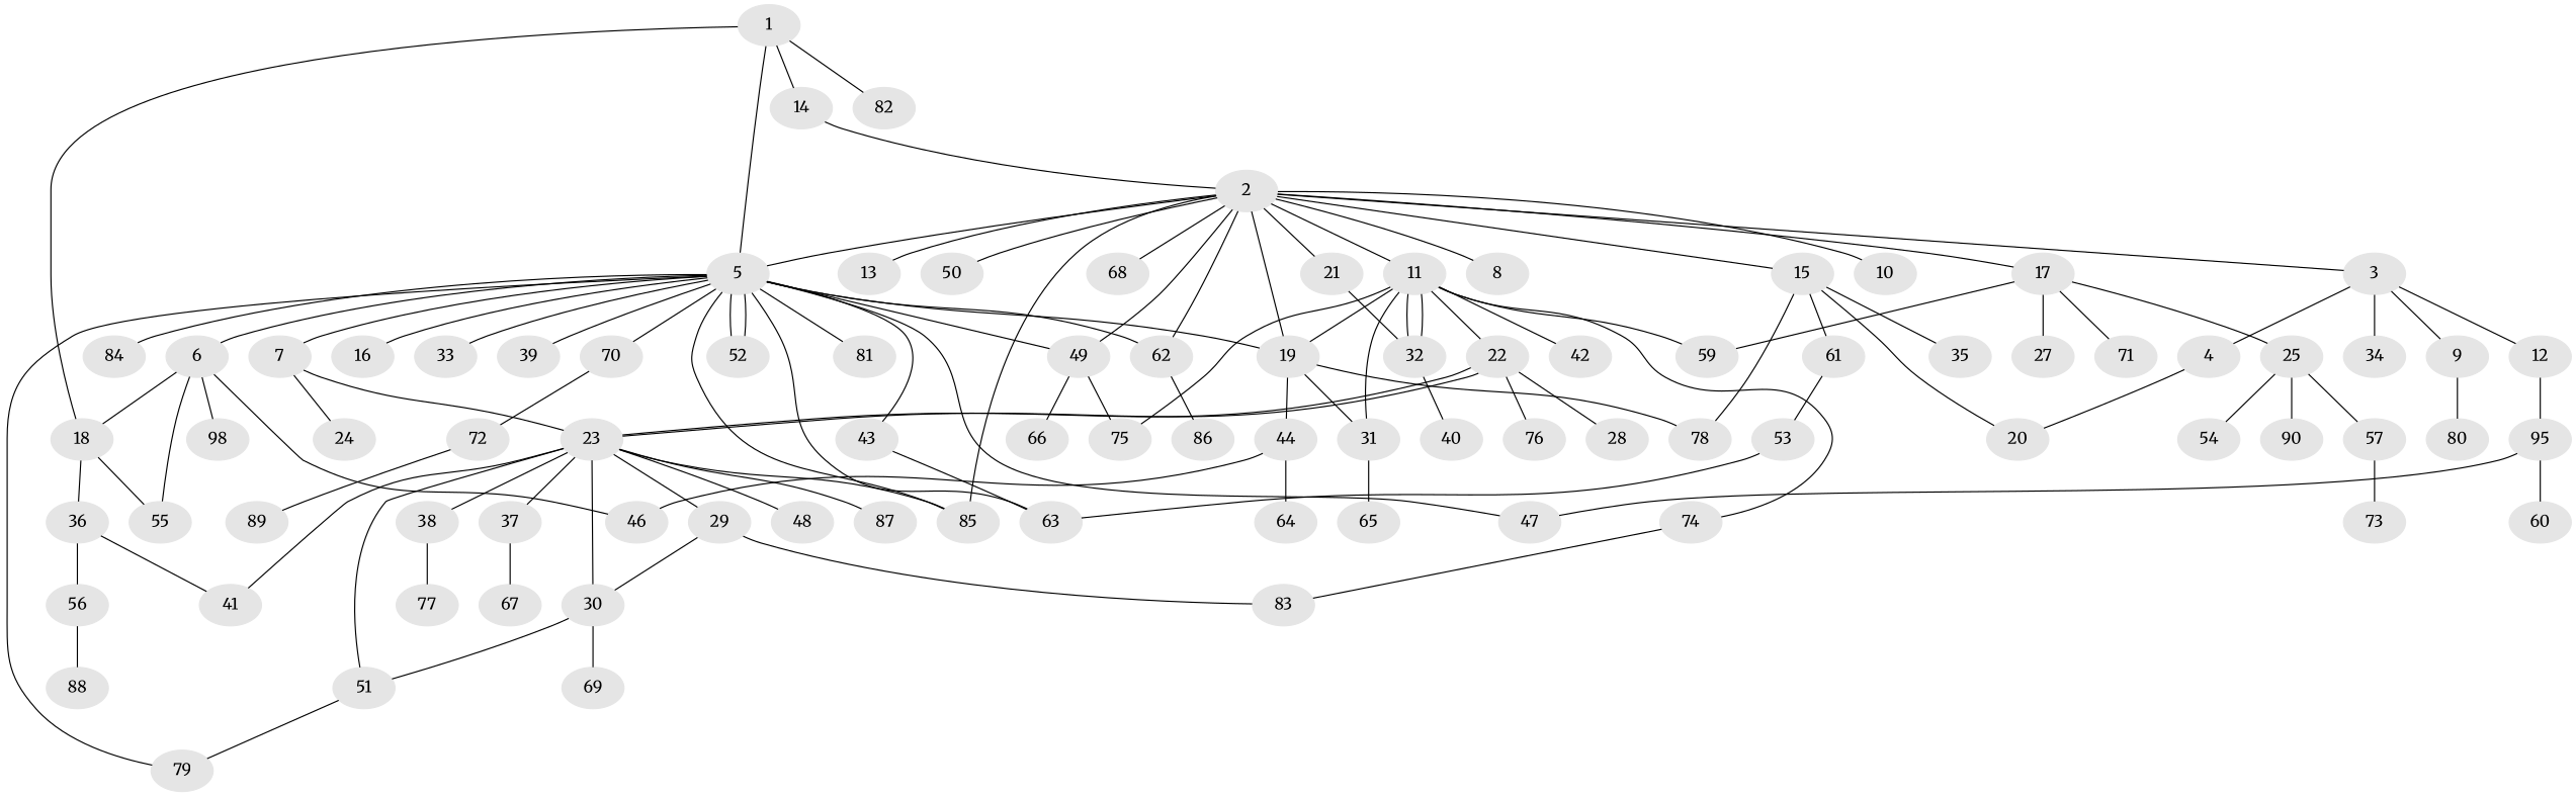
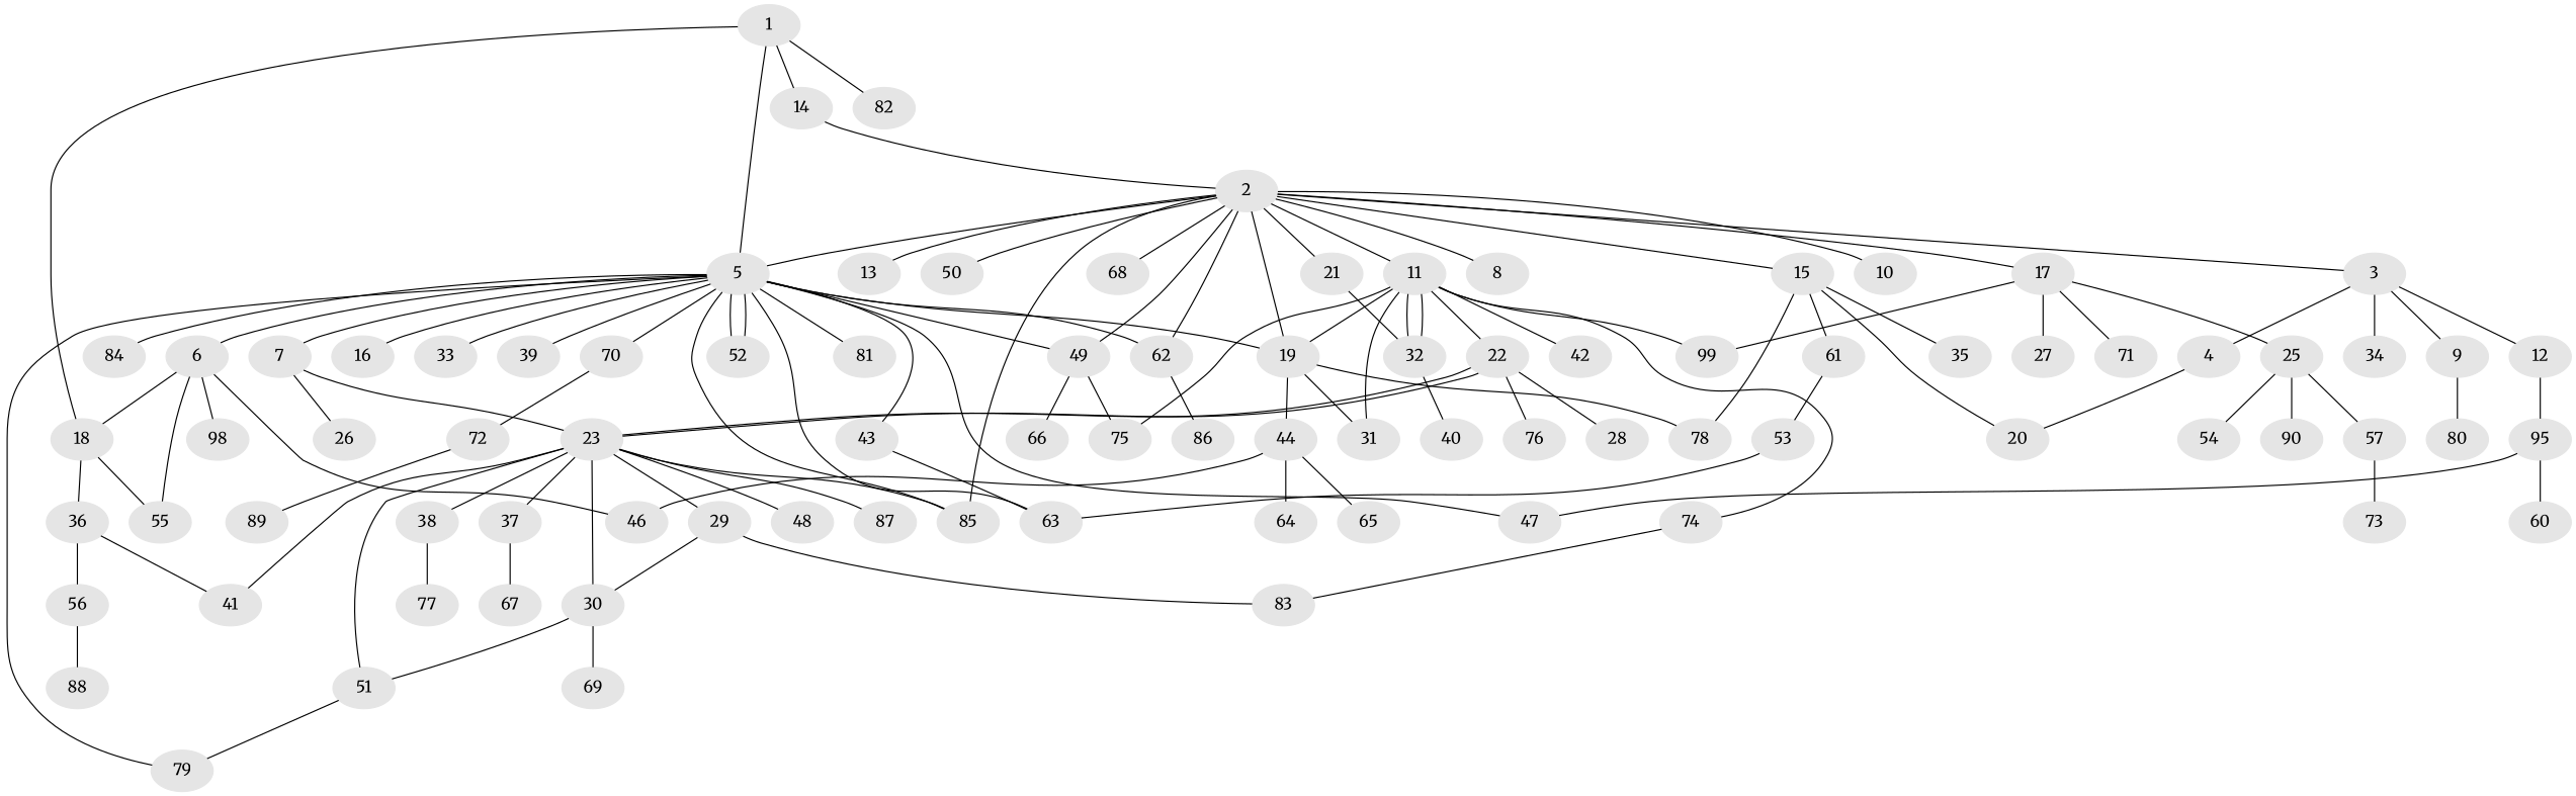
  graph {
    fontname=Merriweather
    node [color=gray90 fontname=Merriweather style=filled]
    edge [fontname=Merriweather]
    1
    5
    14
    18
    82
    2
    3
    8
    10
    11
    13
    15
    17
    19
    21
    49
    50
    62
    68
    85
    6
    7
    16
    33
    39
    43
    47
    52
    63
    70
    79
    81
    84
    55
    36
    4
    9
    12
    34
    22
    31
    32
    42
-   59
+   59 [label=99]
    74
    75
    20
    35
    61
    78
    25
    27
    71
    44
    66
    86
    80
    n58 [label=95]
    46
    n60 [label=98]
    23
-   26 [label=24]
+   26
    72
    29
    30
    37
    38
    41
    48
    51
    87
    28
    76
    40
    83
    60
    53
    54
    57
    90
    56
    64
    65
    69
    67
    77
    73
    88
    89
    1 -- 5
    1 -- 14
    1 -- 18
    1 -- 82
    5 -- 19
    5 -- 49
    5 -- 62
    5 -- 85
    5 -- 6
    5 -- 7
    5 -- 16
    5 -- 33
    5 -- 39
    5 -- 43
    5 -- 47
    5 -- 52
    5 -- 52
    5 -- 63
    5 -- 70
    5 -- 79
    5 -- 81
    5 -- 84
    14 -- 2
    18 -- 55
    18 -- 36
    2 -- 5
    2 -- 3
    2 -- 8
    2 -- 10
    2 -- 11
    2 -- 13
    2 -- 15
    2 -- 17
    2 -- 19
    2 -- 21
    2 -- 49
    2 -- 50
    2 -- 62
    2 -- 68
    2 -- 85
    3 -- 4
    3 -- 9
    3 -- 12
    3 -- 34
    11 -- 19
    11 -- 22
    11 -- 31
    11 -- 32
    11 -- 32
    11 -- 42
    11 -- 59
    11 -- 74
    11 -- 75
    15 -- 20
    15 -- 35
    15 -- 61
    15 -- 78
    17 -- 59
    17 -- 25
    17 -- 27
    17 -- 71
    19 -- 31
    19 -- 78
    19 -- 44
    21 -- 32
    49 -- 75
    49 -- 66
    62 -- 86
    6 -- 18
    6 -- 55
    6 -- 46
    6 -- n60
    7 -- 23
    7 -- 26
    43 -- 63
    70 -- 72
    36 -- 41
    36 -- 56
    4 -- 20
    9 -- 80
    12 -- n58
    22 -- 23
    22 -- 23
    22 -- 28
    22 -- 76
    32 -- 40
    74 -- 83
    61 -- 53
    25 -- 54
    25 -- 57
    25 -- 90
    44 -- 46
    44 -- 64
-   31 -- 65
+   44 -- 65
    n58 -- 47
    n58 -- 60
    23 -- 85
    23 -- 29
    23 -- 30
    23 -- 37
    23 -- 38
    23 -- 41
    23 -- 48
    23 -- 51
    23 -- 87
    72 -- 89
    29 -- 30
    29 -- 83
    30 -- 51
    30 -- 69
    37 -- 67
    38 -- 77
    51 -- 79
    53 -- 63
    57 -- 73
    56 -- 88
  }
